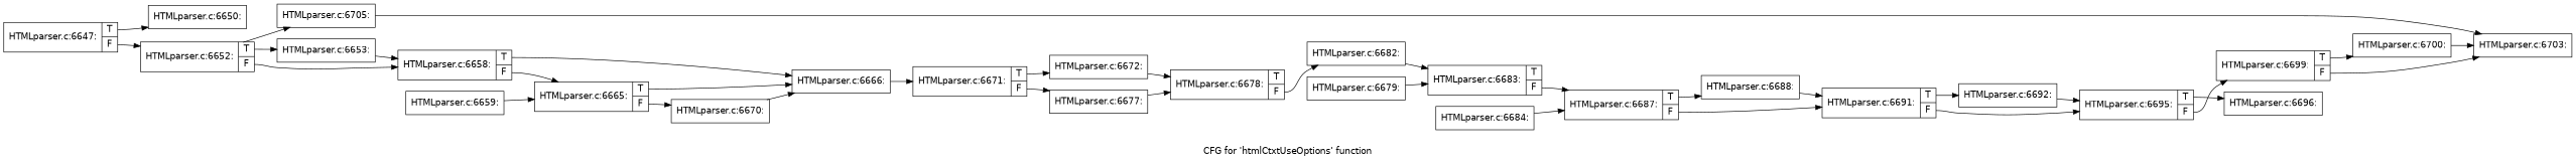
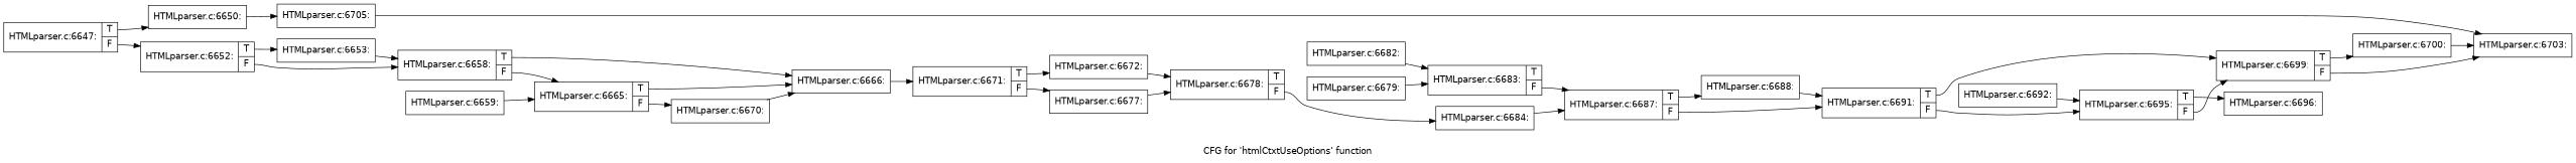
  digraph {
    fontname="DejaVu Sans"
    label="CFG for 'htmlCtxtUseOptions' function"
    rankdir=LR
    node [fontname="DejaVu Sans" shape=record]
    edge [fontname="DejaVu Sans"]
    n1 [label="{HTMLparser.c:6647:|{<s0>T|<s1>F}}"]
    n2 [label="{HTMLparser.c:6650:}"]
    n3 [label="{HTMLparser.c:6652:|{<s0>T|<s1>F}}"]
    n4 [label="{HTMLparser.c:6705:}"]
    n5 [label="{HTMLparser.c:6653:}"]
    n6 [label="{HTMLparser.c:6658:|{<s0>T|<s1>F}}"]
    n7 [label="{HTMLparser.c:6703:}"]
    n8 [label="{HTMLparser.c:6665:|{<s0>T|<s1>F}}"]
    n9 [label="{HTMLparser.c:6666:}"]
    n10 [label="{HTMLparser.c:6659:}"]
    n11 [label="{HTMLparser.c:6670:}"]
    n12 [label="{HTMLparser.c:6671:|{<s0>T|<s1>F}}"]
    n13 [label="{HTMLparser.c:6672:}"]
    n14 [label="{HTMLparser.c:6677:}"]
    n15 [label="{HTMLparser.c:6678:|{<s0>T|<s1>F}}"]
    n16 [label="{HTMLparser.c:6682:}"]
    n17 [label="{HTMLparser.c:6679:}"]
    n18 [label="{HTMLparser.c:6683:|{<s0>T|<s1>F}}"]
    n19 [label="{HTMLparser.c:6687:|{<s0>T|<s1>F}}"]
    n20 [label="{HTMLparser.c:6684:}"]
    n21 [label="{HTMLparser.c:6688:}"]
    n22 [label="{HTMLparser.c:6691:|{<s0>T|<s1>F}}"]
    n23 [label="{HTMLparser.c:6692:}"]
    n24 [label="{HTMLparser.c:6695:|{<s0>T|<s1>F}}"]
    n25 [label="{HTMLparser.c:6696:}"]
    n26 [label="{HTMLparser.c:6699:|{<s0>T|<s1>F}}"]
    n27 [label="{HTMLparser.c:6700:}"]
    n1 -> n2 [tailport=s0]
    n1 -> n3 [tailport=s1]
-   n3 -> n4
+   n2 -> n4
    n3 -> n5 [tailport=s0]
    n3 -> n6 [tailport=s1]
    n4 -> n7
    n5 -> n6
    n6 -> n8 [tailport=s1]
    n6 -> n9 [tailport=s0]
    n8 -> n9 [tailport=s0]
    n8 -> n11 [tailport=s1]
    n9 -> n12
    n10 -> n8
    n11 -> n9
    n12 -> n13 [tailport=s0]
    n12 -> n14 [tailport=s1]
    n13 -> n15
    n14 -> n15
-   n15 -> n16 [tailport=s1]
+   n15 -> n20 [tailport=s1]
    n16 -> n18
    n17 -> n18
    n18 -> n19 [tailport=s1]
    n19 -> n21 [tailport=s0]
    n19 -> n22 [tailport=s1]
    n20 -> n19
    n21 -> n22
-   n22 -> n23 [tailport=s0]
+   n22 -> n26 [tailport=s0]
    n22 -> n24 [tailport=s1]
    n23 -> n24
    n24 -> n25 [tailport=s0]
    n24 -> n26 [tailport=s1]
    n26 -> n7 [tailport=s1]
    n26 -> n27 [tailport=s0]
    n27 -> n7
  }
